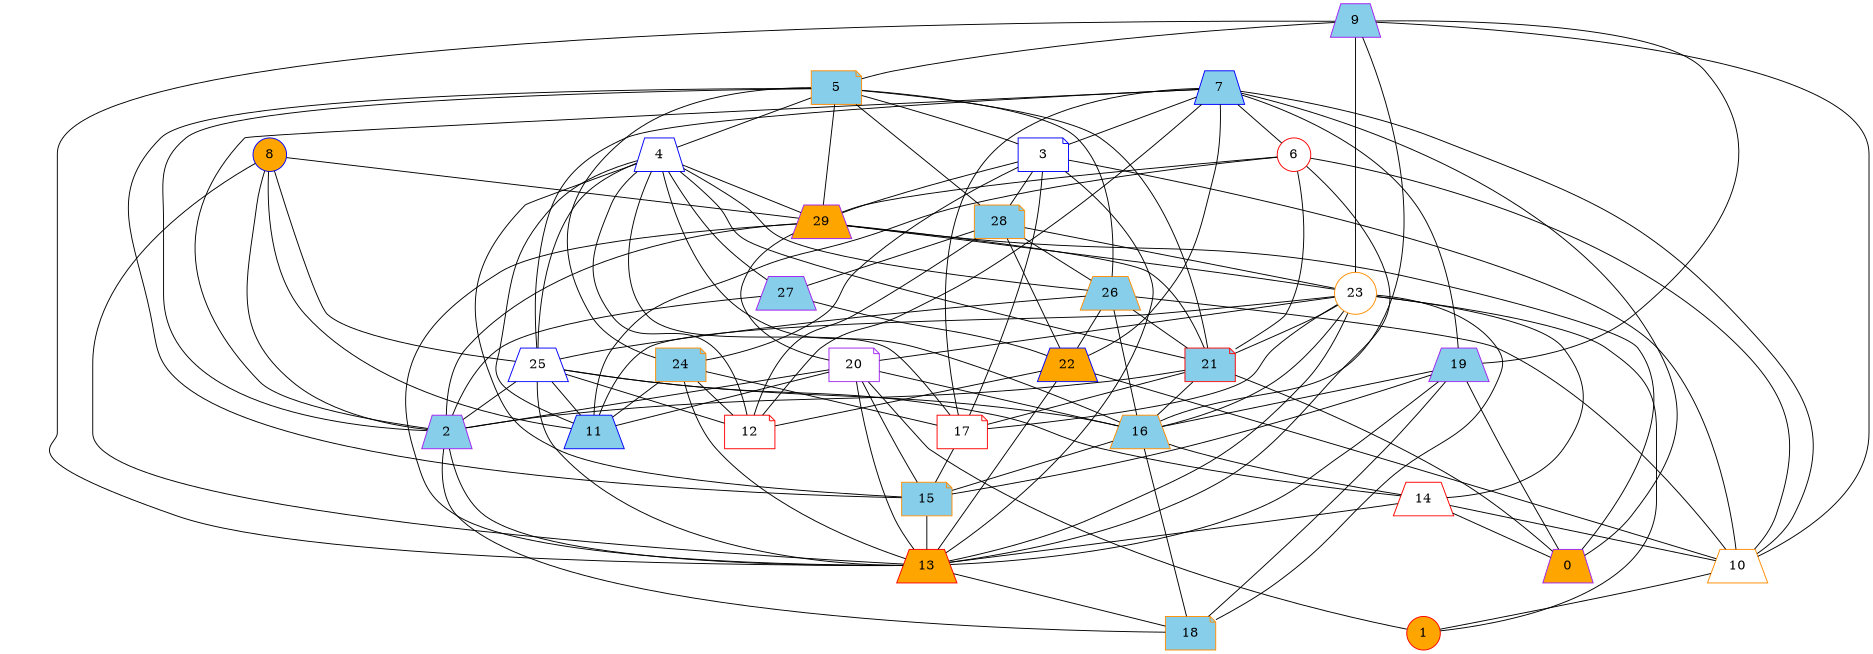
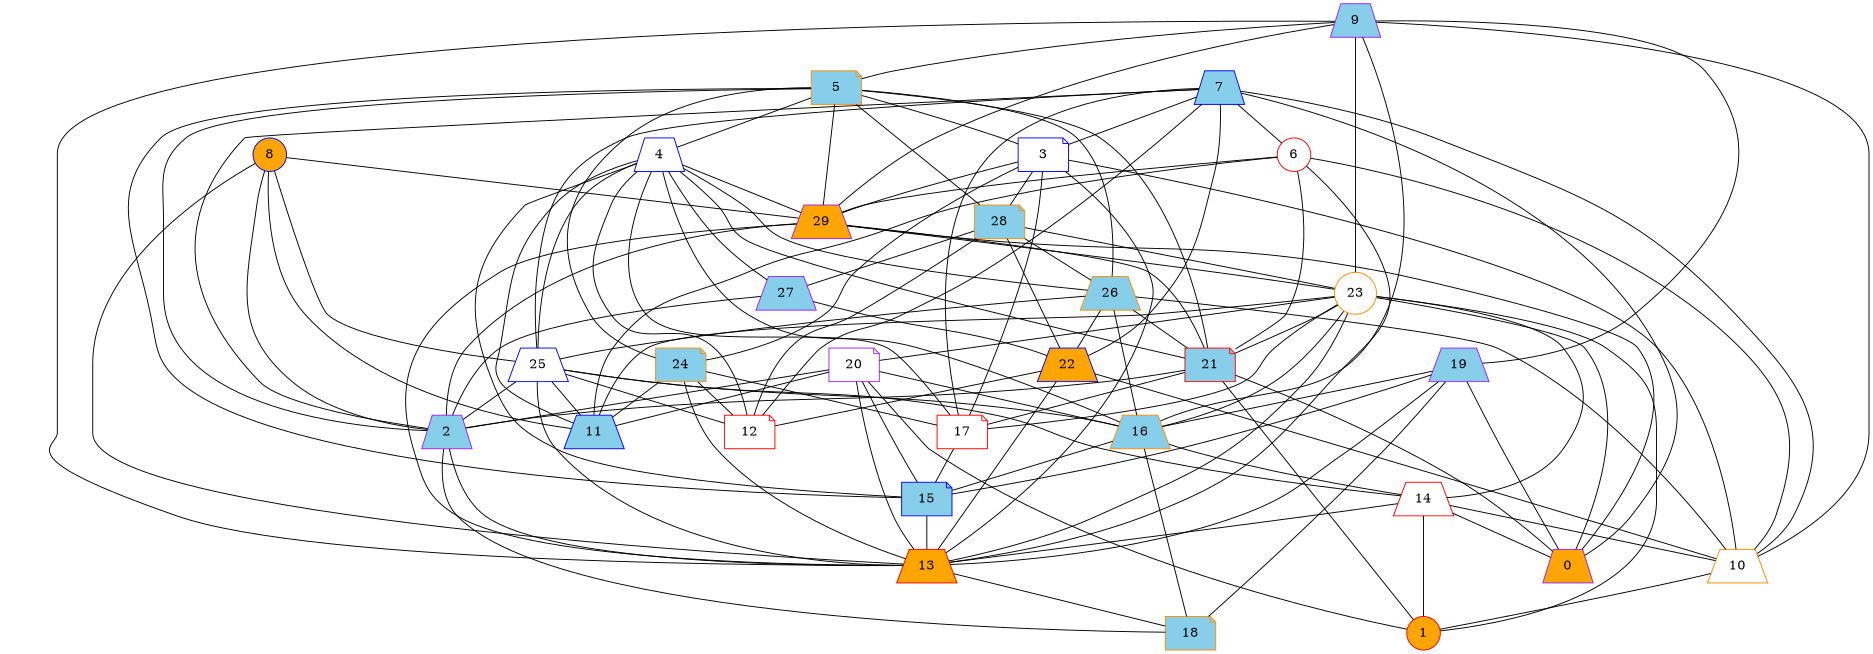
  digraph {
    node [color=darkorange fillcolor=skyblue shape=trapezium style=filled]
    edge [color=black dir=none]
    16
-   15 [shape=note]
+   15 [color=blue shape=note]
    14 [color=red fillcolor=white]
    13 [color=red fillcolor=orange]
    0 [color=purple fillcolor=orange]
    27 [color=purple]
    2 [color=purple]
    22 [color=blue fillcolor=orange]
    18 [shape=note]
    9 [color=purple]
    10 [fillcolor=white]
    5 [shape=note]
    19 [color=purple]
    29 [color=purple fillcolor=orange]
    23 [fillcolor=white shape=circle]
    1 [color=red fillcolor=orange shape=circle]
    28 [shape=note]
    3 [color=blue fillcolor=white shape=note]
    24 [shape=note]
    26
    4 [color=blue fillcolor=white]
    21 [color=red shape=note]
    12 [color=red fillcolor=white shape=note]
    7 [color=blue]
    25 [color=blue fillcolor=white]
    6 [color=red fillcolor=white shape=circle]
    17 [color=red fillcolor=white shape=note]
    11 [color=blue]
    20 [color=purple fillcolor=white shape=note]
    8 [color=blue fillcolor=orange shape=circle]
    subgraph sub_1 {
      16
      15
      14
      13
      0
      27
      2
      22
      18
      9
      10
      5
      19
      29
      23
      1
      28
      3
      24
      26
      4
      21
      12
      7
      25
      6
      17
      11
      20
      8
    }
    16 -> 15
    16 -> 14
    15 -> 13
    14 -> 13
    14 -> 0
    14 -> 10
+   14 -> 1
    13 -> 18
    27 -> 2
    27 -> 22
    2 -> 13
    2 -> 18
    22 -> 13
    22 -> 10
    22 -> 12
    18 -> 16
    9 -> 16
    9 -> 13
    9 -> 10
    9 -> 5
    9 -> 19
-   20 -> 29
+   9 -> 29
    9 -> 23
    10 -> 1
    5 -> 15
    5 -> 2
    5 -> 29
    5 -> 28
    5 -> 3
    5 -> 24
    5 -> 26
    5 -> 4
    5 -> 21
    19 -> 16
    19 -> 15
    19 -> 13
    19 -> 0
    19 -> 18
    29 -> 13
    29 -> 0
    29 -> 2
    29 -> 23
    29 -> 21
    23 -> 16
    23 -> 14
    23 -> 13
-   23 -> 18
+   23 -> 0
    23 -> 1
    23 -> 21
    23 -> 17
    23 -> 11
    23 -> 20
    28 -> 27
    28 -> 22
    28 -> 23
    28 -> 26
    28 -> 12
    3 -> 13
    3 -> 10
    3 -> 29
    3 -> 28
    3 -> 24
    3 -> 17
    24 -> 13
    24 -> 12
    24 -> 17
    24 -> 11
    26 -> 16
    26 -> 22
    26 -> 10
    26 -> 21
    26 -> 25
    4 -> 16
    4 -> 15
    4 -> 27
    4 -> 29
    4 -> 26
    4 -> 21
    4 -> 12
    4 -> 25
    4 -> 17
    4 -> 11
    21 -> 0
    21 -> 2
-   21 -> 16
+   21 -> 1
    21 -> 17
    7 -> 0
    7 -> 2
    7 -> 22
    7 -> 10
-   7 -> 19
    7 -> 3
    7 -> 12
    7 -> 25
    7 -> 6
    7 -> 17
    25 -> 16
    25 -> 14
    25 -> 13
    25 -> 2
    25 -> 12
    25 -> 11
    6 -> 13
    6 -> 10
    6 -> 29
    6 -> 21
    6 -> 11
    17 -> 15
    20 -> 16
    20 -> 15
    20 -> 13
    20 -> 2
    20 -> 1
    20 -> 11
    8 -> 13
    8 -> 2
    8 -> 29
    8 -> 25
    8 -> 11
  }
